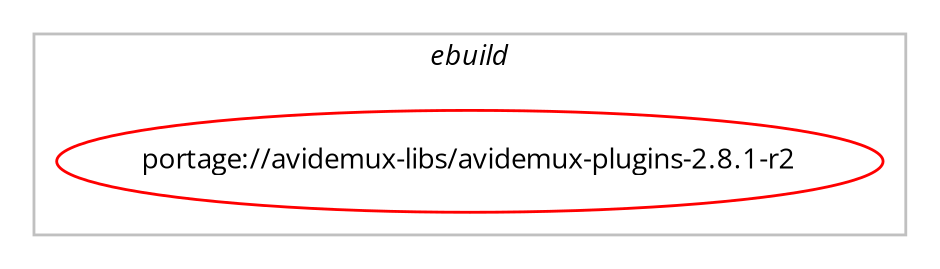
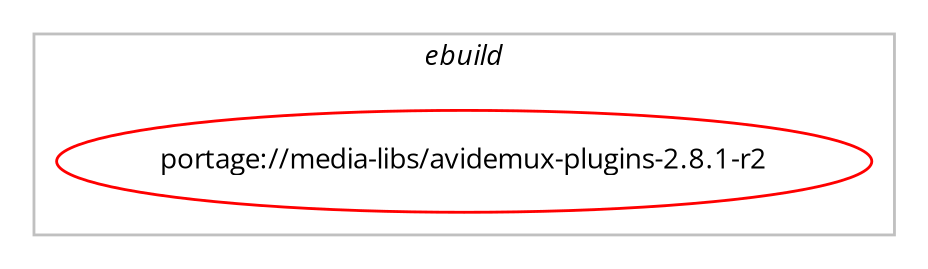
  digraph {
    compound=true
    concentrate=true
    fontname="Open Sans"
    fontsize=10
    newrank=true
    rankdir=TB
    ranksep=1.5
-   n1 [color=red fontname="Open Sans" fontsize=10 label="portage://avidemux-libs/avidemux-plugins-2.8.1-r2" width=4]
+   n1 [color=red fontname="Open Sans" fontsize=10 label="portage://media-libs/avidemux-plugins-2.8.1-r2" width=4]
    subgraph cluster_1 {
      color=gray
      label=<<i>ebuild</i>>
      n1
    }
    subgraph cluster_2 {
      color=gray
      label=<<i>dependencies</i>>
      subgraph cluster_3 {
        color=gray
        fillcolor="#eeeeee"
        label=<<i>compile</i>>
        style=filled
      }
      subgraph cluster_4 {
        color=gray
        fillcolor="#eeeeee"
        label=<<i>compile and run</i>>
        style=filled
      }
      subgraph cluster_5 {
        color=gray
        fillcolor="#eeeeee"
        label=<<i>run</i>>
        style=filled
      }
    }
    subgraph cluster_6 {
      color=gray
      label=<<i>candidates</i>>
      rank=same
    }
  }
